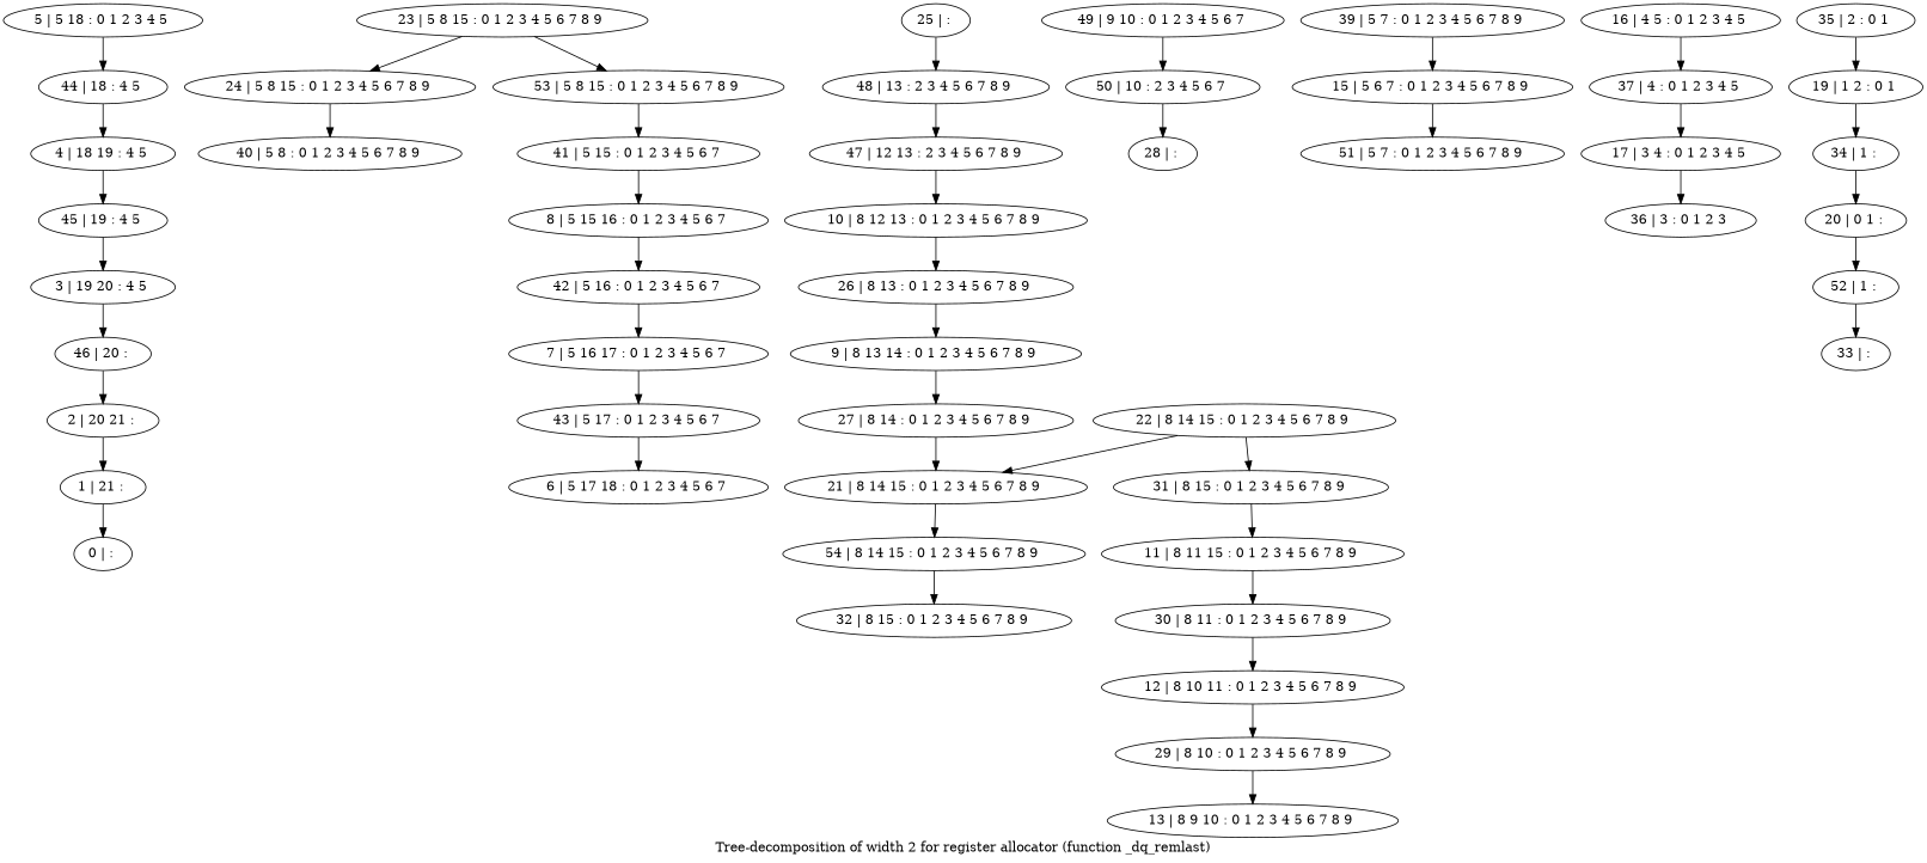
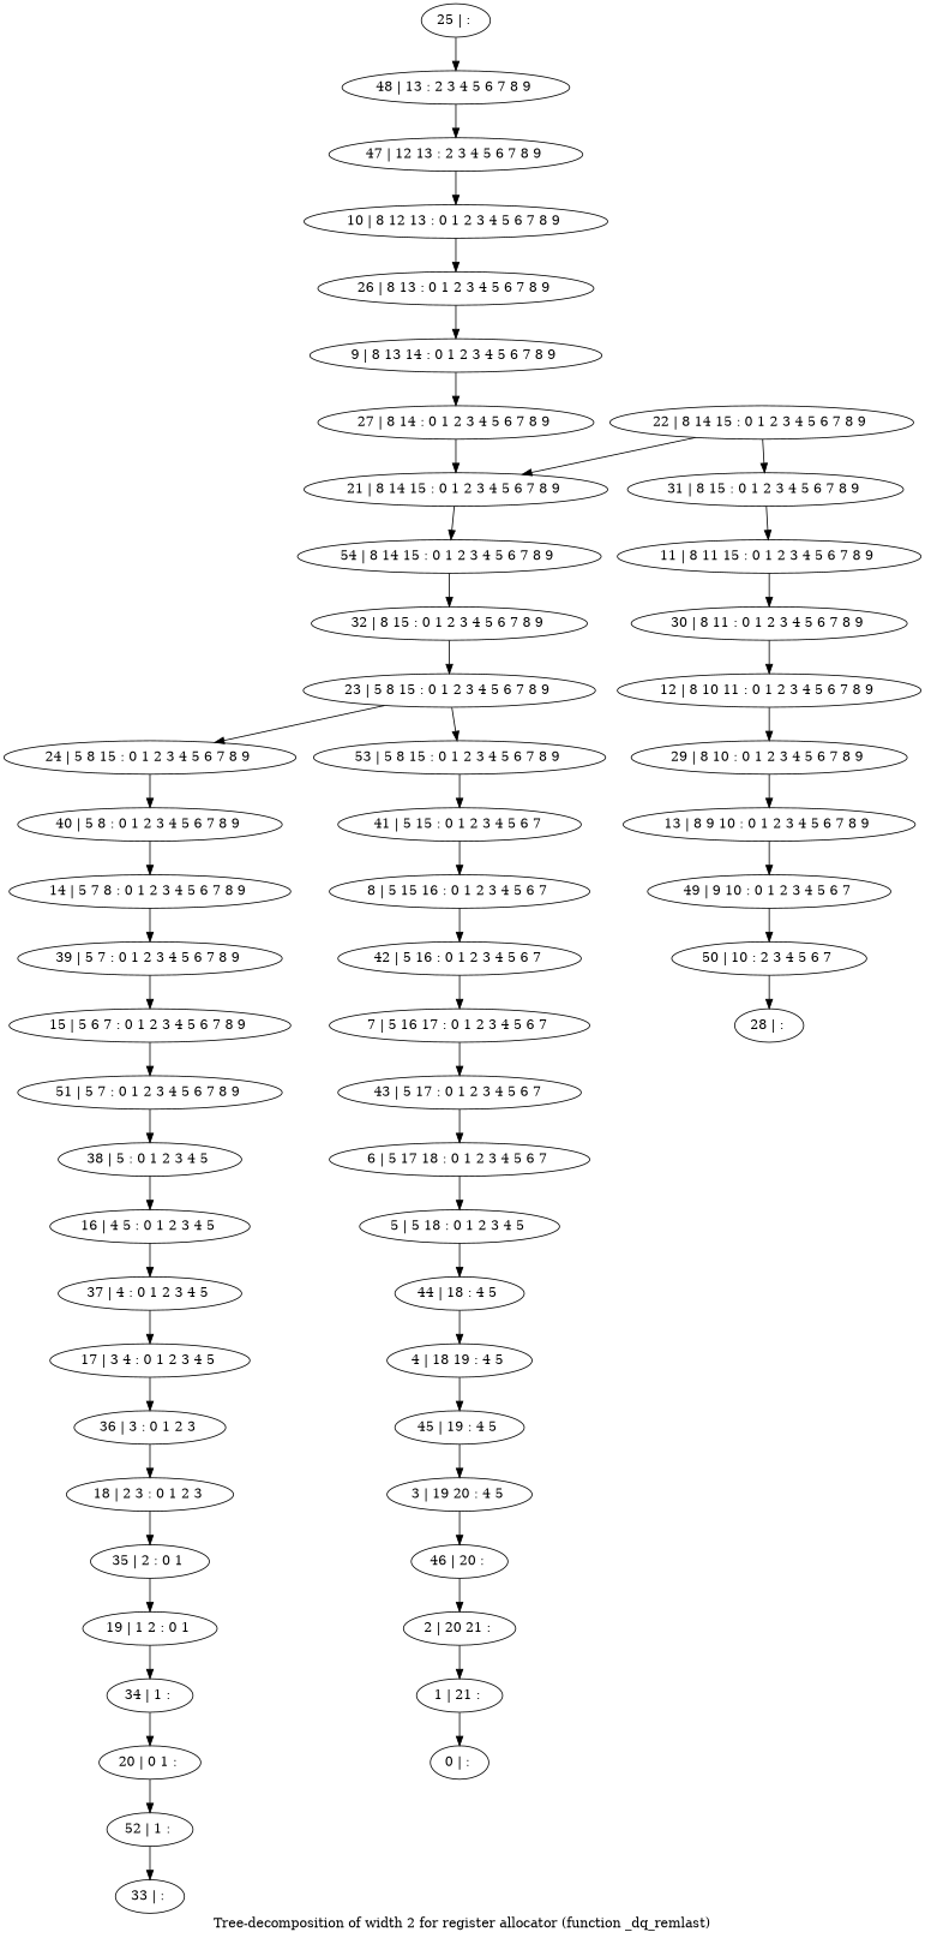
  digraph {
    label="Tree-decomposition of width 2 for register allocator (function _dq_remlast)"
    n1 [label="0 | : "]
    n2 [label="1 | 21 : "]
    n3 [label="2 | 20 21 : "]
    n4 [label="3 | 19 20 : 4 5 "]
    n5 [label="46 | 20 : "]
    n6 [label="4 | 18 19 : 4 5 "]
    n7 [label="45 | 19 : 4 5 "]
    n8 [label="5 | 5 18 : 0 1 2 3 4 5 "]
    n9 [label="44 | 18 : 4 5 "]
    n10 [label="6 | 5 17 18 : 0 1 2 3 4 5 6 7 "]
    n11 [label="7 | 5 16 17 : 0 1 2 3 4 5 6 7 "]
    n12 [label="43 | 5 17 : 0 1 2 3 4 5 6 7 "]
    n13 [label="8 | 5 15 16 : 0 1 2 3 4 5 6 7 "]
    n14 [label="42 | 5 16 : 0 1 2 3 4 5 6 7 "]
    n15 [label="9 | 8 13 14 : 0 1 2 3 4 5 6 7 8 9 "]
    n16 [label="27 | 8 14 : 0 1 2 3 4 5 6 7 8 9 "]
    n17 [label="21 | 8 14 15 : 0 1 2 3 4 5 6 7 8 9 "]
    n18 [label="10 | 8 12 13 : 0 1 2 3 4 5 6 7 8 9 "]
    n19 [label="26 | 8 13 : 0 1 2 3 4 5 6 7 8 9 "]
    n20 [label="11 | 8 11 15 : 0 1 2 3 4 5 6 7 8 9 "]
    n21 [label="30 | 8 11 : 0 1 2 3 4 5 6 7 8 9 "]
    n22 [label="12 | 8 10 11 : 0 1 2 3 4 5 6 7 8 9 "]
    n23 [label="29 | 8 10 : 0 1 2 3 4 5 6 7 8 9 "]
    n24 [label="13 | 8 9 10 : 0 1 2 3 4 5 6 7 8 9 "]
    n25 [label="49 | 9 10 : 0 1 2 3 4 5 6 7 "]
    n26 [label="50 | 10 : 2 3 4 5 6 7 "]
+   n27 [label="14 | 5 7 8 : 0 1 2 3 4 5 6 7 8 9 "]
    n28 [label="39 | 5 7 : 0 1 2 3 4 5 6 7 8 9 "]
    n29 [label="15 | 5 6 7 : 0 1 2 3 4 5 6 7 8 9 "]
    n30 [label="51 | 5 7 : 0 1 2 3 4 5 6 7 8 9 "]
+   n31 [label="38 | 5 : 0 1 2 3 4 5 "]
    n32 [label="16 | 4 5 : 0 1 2 3 4 5 "]
    n33 [label="37 | 4 : 0 1 2 3 4 5 "]
    n34 [label="17 | 3 4 : 0 1 2 3 4 5 "]
    n35 [label="36 | 3 : 0 1 2 3 "]
+   n36 [label="18 | 2 3 : 0 1 2 3 "]
    n37 [label="35 | 2 : 0 1 "]
    n38 [label="19 | 1 2 : 0 1 "]
    n39 [label="34 | 1 : "]
    n40 [label="20 | 0 1 : "]
    n41 [label="52 | 1 : "]
    n42 [label="33 | : "]
    n43 [label="54 | 8 14 15 : 0 1 2 3 4 5 6 7 8 9 "]
    n44 [label="22 | 8 14 15 : 0 1 2 3 4 5 6 7 8 9 "]
    n45 [label="31 | 8 15 : 0 1 2 3 4 5 6 7 8 9 "]
    n46 [label="32 | 8 15 : 0 1 2 3 4 5 6 7 8 9 "]
    n47 [label="23 | 5 8 15 : 0 1 2 3 4 5 6 7 8 9 "]
    n48 [label="24 | 5 8 15 : 0 1 2 3 4 5 6 7 8 9 "]
    n49 [label="53 | 5 8 15 : 0 1 2 3 4 5 6 7 8 9 "]
    n50 [label="40 | 5 8 : 0 1 2 3 4 5 6 7 8 9 "]
    n51 [label="41 | 5 15 : 0 1 2 3 4 5 6 7 "]
    n52 [label="25 | : "]
    n53 [label="48 | 13 : 2 3 4 5 6 7 8 9 "]
    n54 [label="47 | 12 13 : 2 3 4 5 6 7 8 9 "]
    n55 [label="28 | : "]
    n2 -> n1
    n3 -> n2
    n4 -> n5
    n5 -> n3
    n6 -> n7
    n7 -> n4
    n8 -> n9
    n9 -> n6
+   n10 -> n8
    n11 -> n12
    n12 -> n10
    n13 -> n14
    n14 -> n11
    n15 -> n16
    n16 -> n17
    n17 -> n43
    n18 -> n19
    n19 -> n15
    n20 -> n21
    n21 -> n22
    n22 -> n23
    n23 -> n24
+   n24 -> n25
    n25 -> n26
    n26 -> n55
+   n27 -> n28
    n28 -> n29
    n29 -> n30
+   n30 -> n31
+   n31 -> n32
    n32 -> n33
    n33 -> n34
    n34 -> n35
+   n35 -> n36
+   n36 -> n37
    n37 -> n38
    n38 -> n39
    n39 -> n40
    n40 -> n41
    n41 -> n42
    n43 -> n46
    n44 -> n17
    n44 -> n45
    n45 -> n20
+   n46 -> n47
    n47 -> n48
    n47 -> n49
    n48 -> n50
    n49 -> n51
+   n50 -> n27
    n51 -> n13
    n52 -> n53
    n53 -> n54
    n54 -> n18
  }
